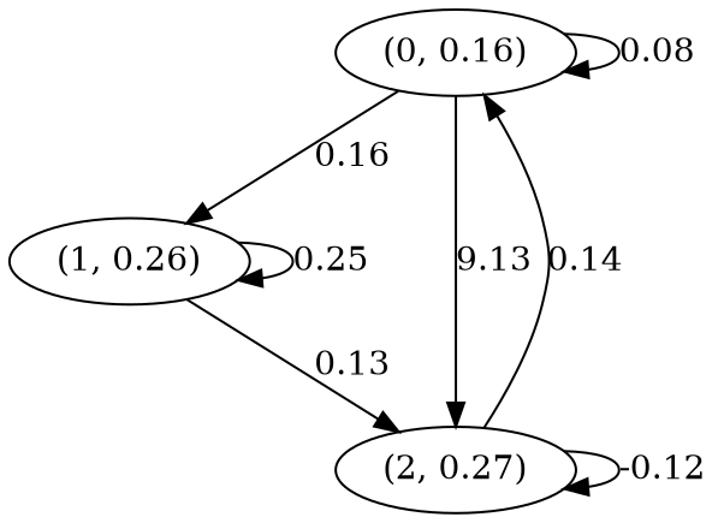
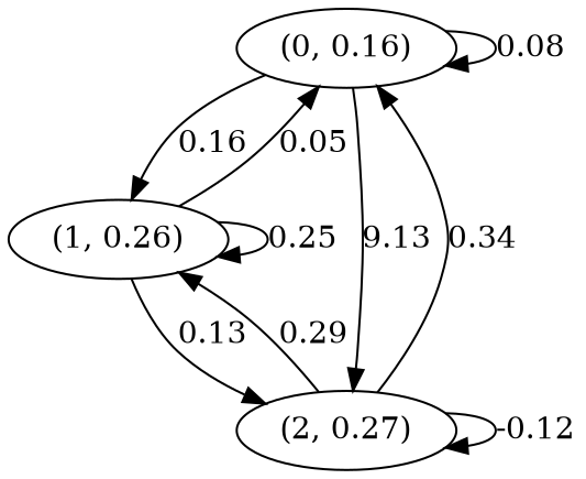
  digraph {
    n1 [label="(0, 0.16)"]
    n2 [label="(1, 0.26)"]
    n3 [label="(2, 0.27)"]
    n1 -> n1 [label=0.08]
    n1 -> n2 [label=0.16]
    n1 -> n3 [label=9.13]
+   n2 -> n1 [label=0.05]
    n2 -> n2 [label=0.25]
    n2 -> n3 [label=0.13]
-   n3 -> n1 [label=0.14]
+   n3 -> n1 [label=0.34]
+   n3 -> n2 [label=0.29]
    n3 -> n3 [label=-0.12]
  }
